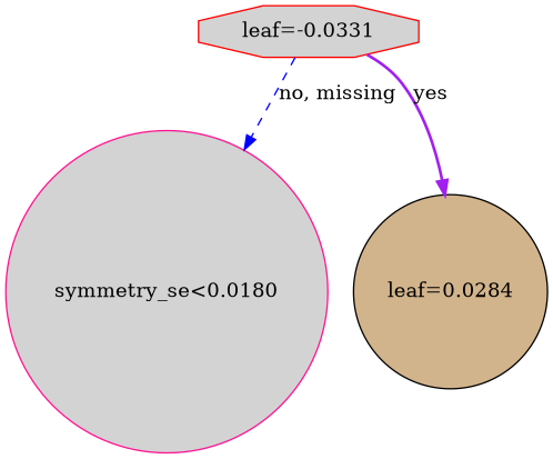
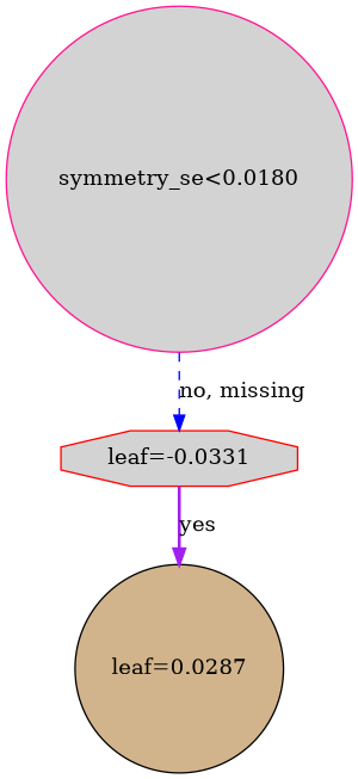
  digraph {
    rankdir=UD
    node [fillcolor=lightgrey shape=circle style=filled]
    n1 [color=deeppink label="symmetry_se<0.0180"]
    n2 [color=red label="leaf=-0.0331" shape=octagon]
-   n3 [color=black fillcolor=tan label="leaf=0.0284"]
-   n2 -> n1 [color=blue label="no, missing" style=dashed]
+   n3 [color=black fillcolor=tan label="leaf=0.0287"]
+   n1 -> n2 [color=blue label="no, missing" style=dashed]
    n2 -> n3 [color=purple label=yes style=bold]
  }
